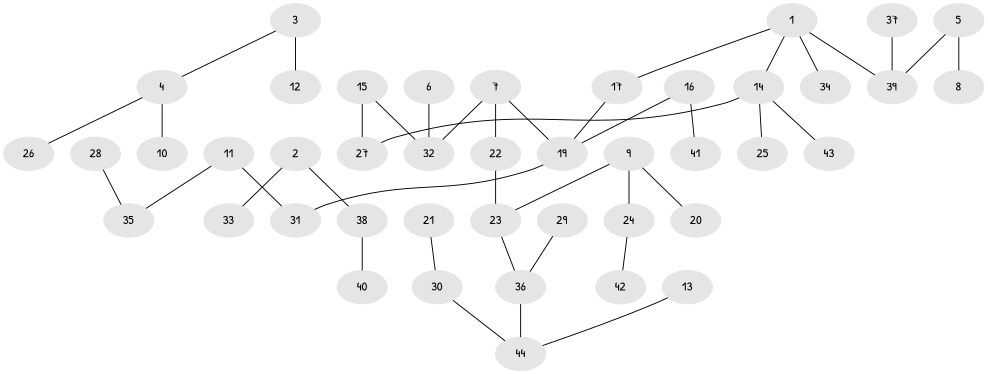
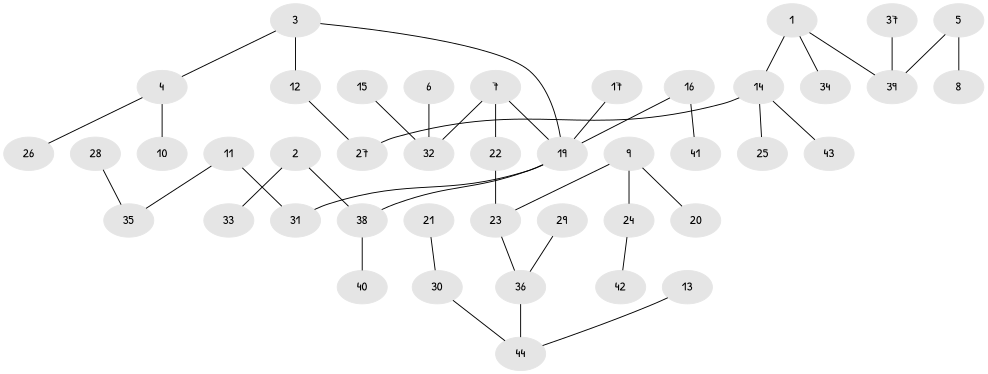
  graph {
    fontname="Patrick Hand"
    node [color=gray90 fontname="Patrick Hand" style=filled]
    edge [fontname="Patrick Hand" weight=1.0]
    1
    14
    17
    34
    39
    27
    25
    43
    19
    2
    33
    38
    40
    3
    4
    12
    10
    26
    31
    5
    8
    6
    32
    7
    22
    23
    9
    20
    24
    36
    42
    11
    35
    13
    44
    15
    16
    41
    30
    21
    28
    29
    37
    1 -- 14
-   1 -- 17
    1 -- 34
    1 -- 39
    14 -- 27
    14 -- 25
    14 -- 43
    17 -- 19
+   19 -- 38
    19 -- 31
    2 -- 33
    2 -- 38
    38 -- 40
+   3 -- 19
    3 -- 4
    3 -- 12
    4 -- 10
    4 -- 26
-   15 -- 27
+   12 -- 27
    5 -- 39
    5 -- 8
    6 -- 32
    7 -- 19
    7 -- 32
    7 -- 22
    22 -- 23
    23 -- 36
    9 -- 23
    9 -- 20
    9 -- 24
    24 -- 42
    36 -- 44
    11 -- 31
    11 -- 35
    13 -- 44
    15 -- 32
    16 -- 19
    16 -- 41
    30 -- 44
    21 -- 30
    28 -- 35
    29 -- 36
    37 -- 39
  }
